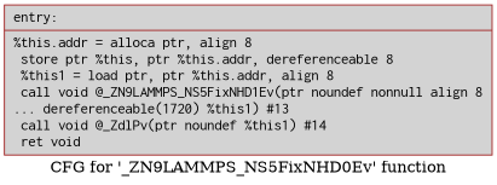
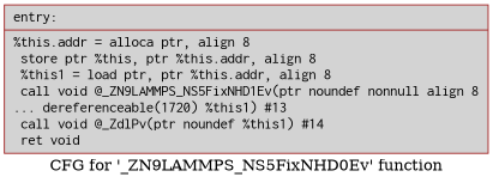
  digraph {
    label="CFG for '_ZN9LAMMPS_NS5FixNHD0Ev' function"
-   n1 [color=brown fillcolor=lightgrey fontname=Courier label="{entry:\l|  %this.addr = alloca ptr, align 8\l  store ptr %this, ptr %this.addr, dereferenceable 8\l  %this1 = load ptr, ptr %this.addr, align 8\l  call void @_ZN9LAMMPS_NS5FixNHD1Ev(ptr noundef nonnull align 8\l... dereferenceable(1720) %this1) #13\l  call void @_ZdlPv(ptr noundef %this1) #14\l  ret void\l}" shape=record style=filled]
+   n1 [color=brown fillcolor=lightgrey fontname=Courier label="{entry:\l|  %this.addr = alloca ptr, align 8\l  store ptr %this, ptr %this.addr, align 8\l  %this1 = load ptr, ptr %this.addr, align 8\l  call void @_ZN9LAMMPS_NS5FixNHD1Ev(ptr noundef nonnull align 8\l... dereferenceable(1720) %this1) #13\l  call void @_ZdlPv(ptr noundef %this1) #14\l  ret void\l}" shape=record style=filled]
  }
